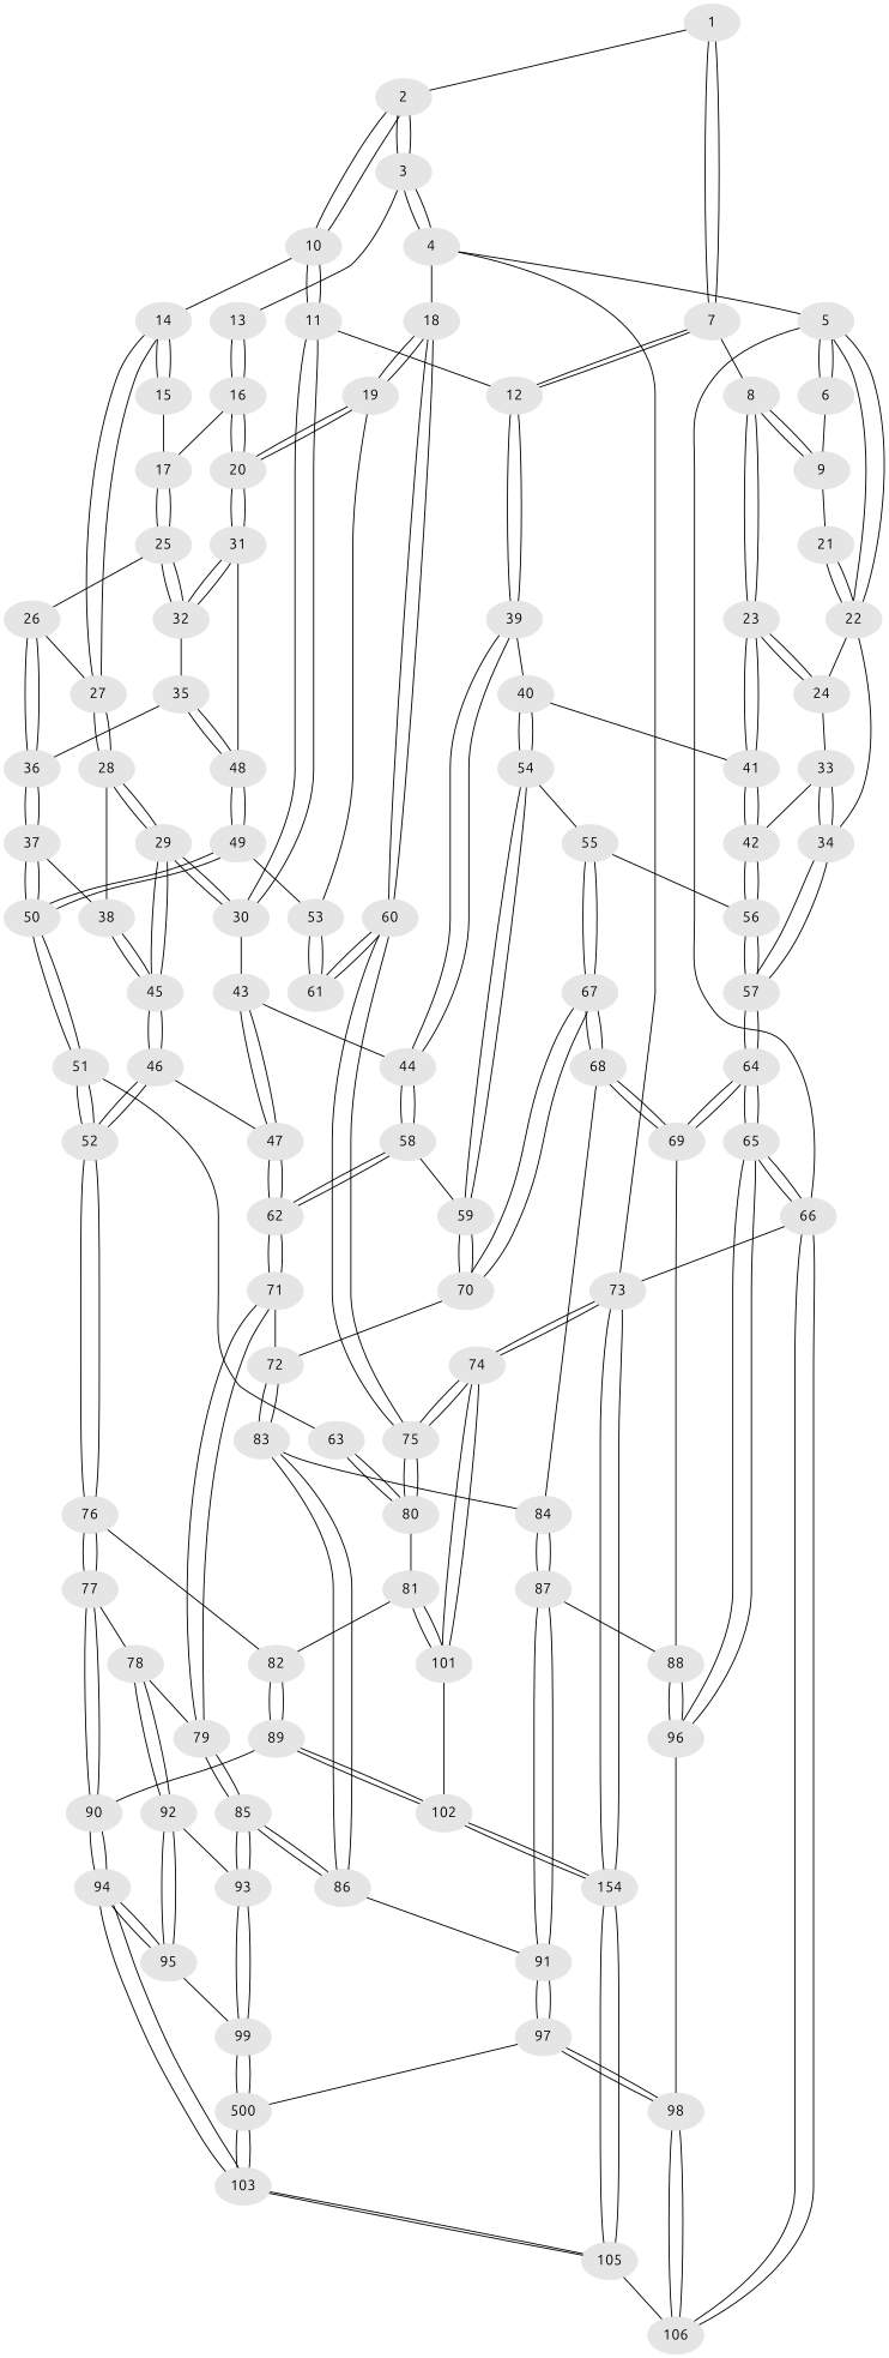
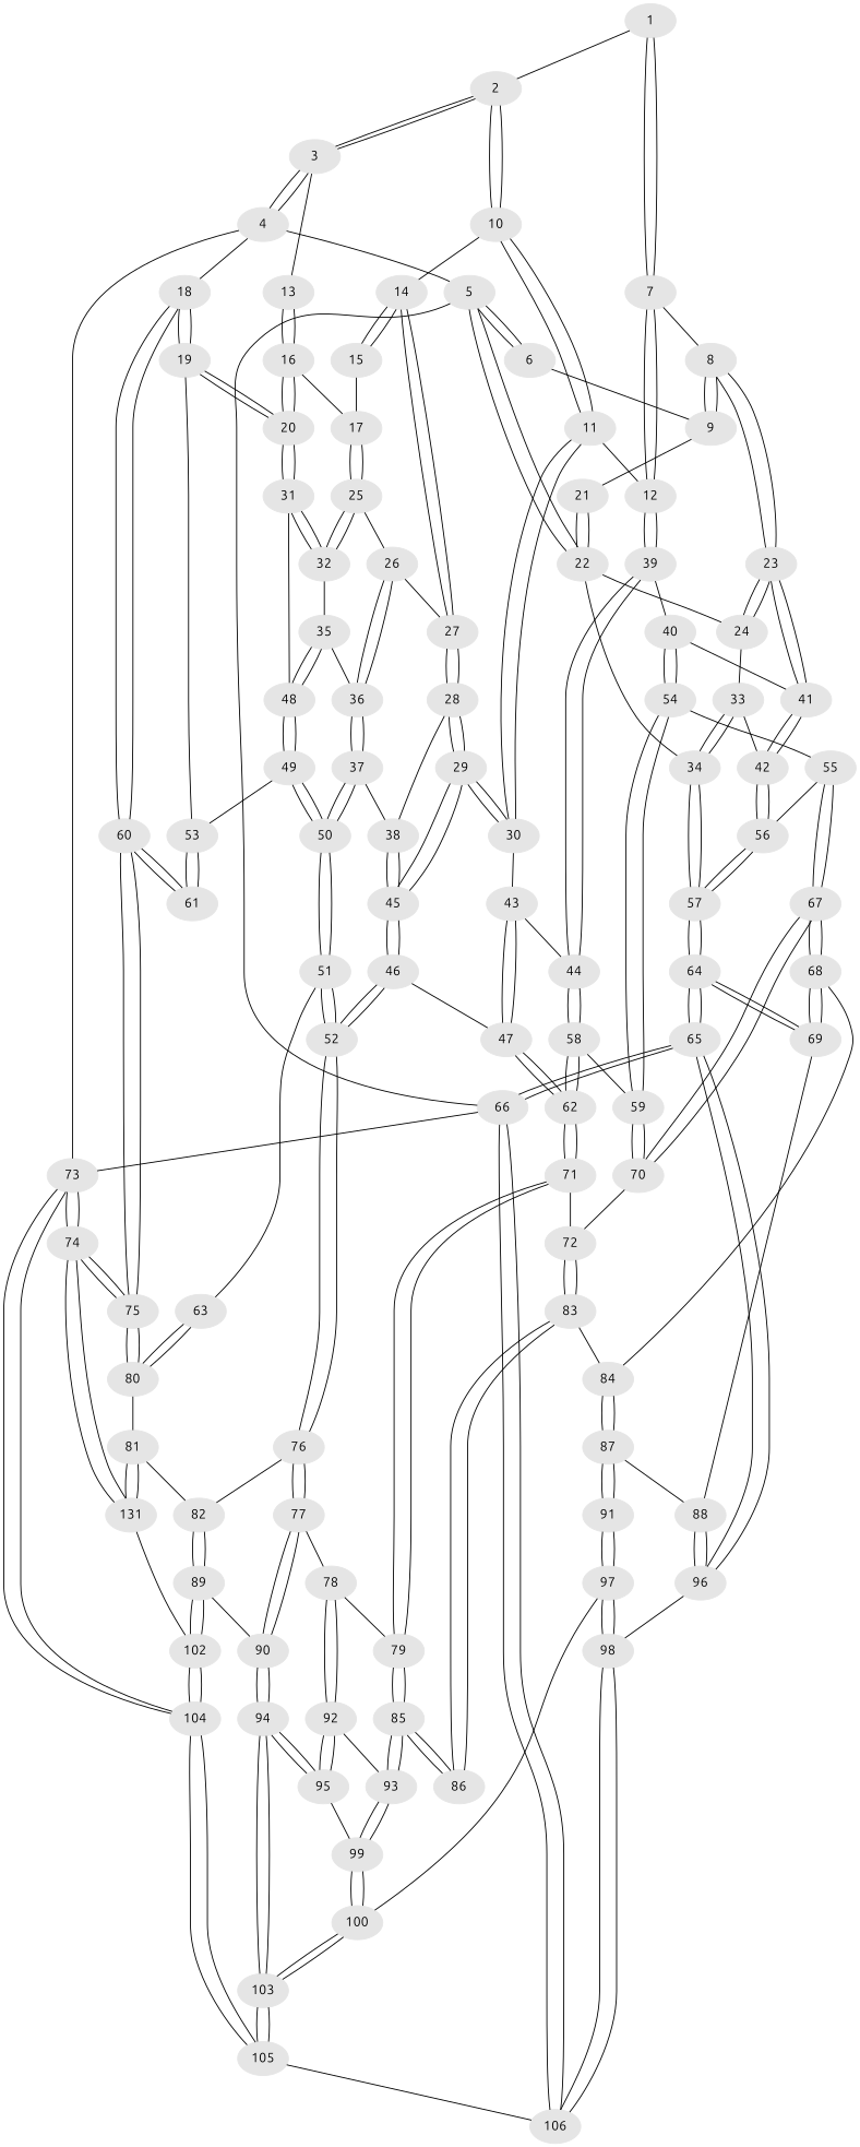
  graph {
    fontname=Ubuntu
    node [color=gray90 fontname=Ubuntu style=filled]
    edge [fontname=Ubuntu]
    1
    2
    7
    3
    10
    8
    12
    4
    13
    11
    14
    5
    18
    73
    16
    6
    22
    66
    19
    60
    74
-   104 [label=154]
+   104
    9
    24
    34
    106
    21
    23
    39
    41
    30
    15
    27
    43
    40
    44
    17
    20
    28
    25
    31
    26
    32
    53
    61
    75
    48
    33
    57
    42
    36
    35
    37
    29
    38
    45
    46
    47
    49
    56
    64
    50
    51
    54
    58
    55
    59
    62
    52
    76
    71
    63
    80
    77
    82
    67
    70
    68
    65
    69
    72
    79
    81
    96
    88
    98
    84
    87
    83
    85
    86
-   101
+   101 [label=131]
    105
    102
    78
    90
    89
    92
    94
    93
    95
    91
    99
    97
    103
-   100 [label=500]
+   100
    1 -- 2
    1 -- 7
    1 -- 7
    2 -- 3
    2 -- 3
    2 -- 10
    2 -- 10
    7 -- 8
    7 -- 12
    7 -- 12
    3 -- 4
    3 -- 4
    3 -- 13
    10 -- 11
    10 -- 11
    10 -- 14
    8 -- 9
    8 -- 9
    8 -- 23
    8 -- 23
    12 -- 39
    12 -- 39
    4 -- 5
    4 -- 18
    4 -- 73
    13 -- 16
    13 -- 16
    11 -- 12
    11 -- 30
    11 -- 30
    14 -- 15
    14 -- 15
    14 -- 27
    14 -- 27
    5 -- 6
    5 -- 6
    5 -- 22
    5 -- 22
    5 -- 66
    18 -- 19
    18 -- 19
    18 -- 60
    18 -- 60
    73 -- 74
    73 -- 74
    73 -- 104
    73 -- 104
    16 -- 17
    16 -- 20
    16 -- 20
    6 -- 9
    22 -- 24
    22 -- 34
    66 -- 73
    66 -- 106
    66 -- 106
    19 -- 20
    19 -- 20
    19 -- 53
    60 -- 61
    60 -- 61
    60 -- 75
    60 -- 75
    74 -- 75
    74 -- 75
    74 -- 101
    74 -- 101
    104 -- 105
    104 -- 105
    9 -- 21
    24 -- 33
    34 -- 57
    34 -- 57
    21 -- 22
    21 -- 22
    23 -- 24
    23 -- 24
    23 -- 41
    23 -- 41
    39 -- 40
    39 -- 44
    39 -- 44
    41 -- 42
    41 -- 42
    30 -- 43
    15 -- 17
    27 -- 28
    27 -- 28
    43 -- 44
    43 -- 47
    43 -- 47
    40 -- 41
    40 -- 54
    40 -- 54
    44 -- 58
    44 -- 58
    17 -- 25
    17 -- 25
    20 -- 31
    20 -- 31
    28 -- 29
    28 -- 29
    28 -- 38
    25 -- 26
    25 -- 32
    25 -- 32
    31 -- 32
    31 -- 32
    31 -- 48
    26 -- 27
    26 -- 36
    26 -- 36
    32 -- 35
    53 -- 61
    53 -- 61
    75 -- 80
    75 -- 80
    48 -- 49
    48 -- 49
    33 -- 34
    33 -- 34
    33 -- 42
    57 -- 64
    57 -- 64
    42 -- 56
    42 -- 56
    36 -- 37
    36 -- 37
    35 -- 48
    35 -- 48
    35 -- 36
    37 -- 38
    37 -- 50
    37 -- 50
    29 -- 30
    29 -- 30
    29 -- 45
    29 -- 45
    38 -- 45
    38 -- 45
    45 -- 46
    45 -- 46
    46 -- 47
    46 -- 52
    46 -- 52
    47 -- 62
    47 -- 62
    49 -- 53
    49 -- 50
    49 -- 50
    56 -- 57
    56 -- 57
    64 -- 65
    64 -- 65
    64 -- 69
    64 -- 69
    50 -- 51
    50 -- 51
    51 -- 52
    51 -- 52
    51 -- 63
    54 -- 55
    54 -- 59
    54 -- 59
    58 -- 59
    58 -- 62
    58 -- 62
    55 -- 56
    55 -- 67
    55 -- 67
    59 -- 70
    59 -- 70
    62 -- 71
    62 -- 71
    52 -- 76
    52 -- 76
    76 -- 77
    76 -- 77
    76 -- 82
    71 -- 72
    71 -- 79
    71 -- 79
    63 -- 80
    63 -- 80
    80 -- 81
    77 -- 78
    77 -- 90
    77 -- 90
    82 -- 89
    82 -- 89
    67 -- 70
    67 -- 70
    67 -- 68
    67 -- 68
    70 -- 72
    68 -- 69
    68 -- 69
    68 -- 84
    65 -- 66
    65 -- 66
    65 -- 96
    65 -- 96
    69 -- 88
    72 -- 83
    72 -- 83
    79 -- 85
    79 -- 85
    81 -- 82
    81 -- 101
    81 -- 101
    96 -- 98
    88 -- 96
    88 -- 96
    98 -- 106
    98 -- 106
    84 -- 87
    84 -- 87
    87 -- 88
    87 -- 91
    87 -- 91
    83 -- 84
    83 -- 86
    83 -- 86
    85 -- 86
    85 -- 86
    85 -- 93
    85 -- 93
-   86 -- 91
    101 -- 102
    105 -- 106
    102 -- 104
    102 -- 104
    78 -- 79
    78 -- 92
    78 -- 92
    90 -- 94
    90 -- 94
    89 -- 102
    89 -- 102
    89 -- 90
    92 -- 93
    92 -- 95
    92 -- 95
    94 -- 95
    94 -- 95
    94 -- 103
    94 -- 103
    93 -- 99
    93 -- 99
    95 -- 99
    91 -- 97
    91 -- 97
    99 -- 100
    99 -- 100
    97 -- 98
    97 -- 98
    97 -- 100
    103 -- 105
    103 -- 105
    100 -- 103
    100 -- 103
  }
